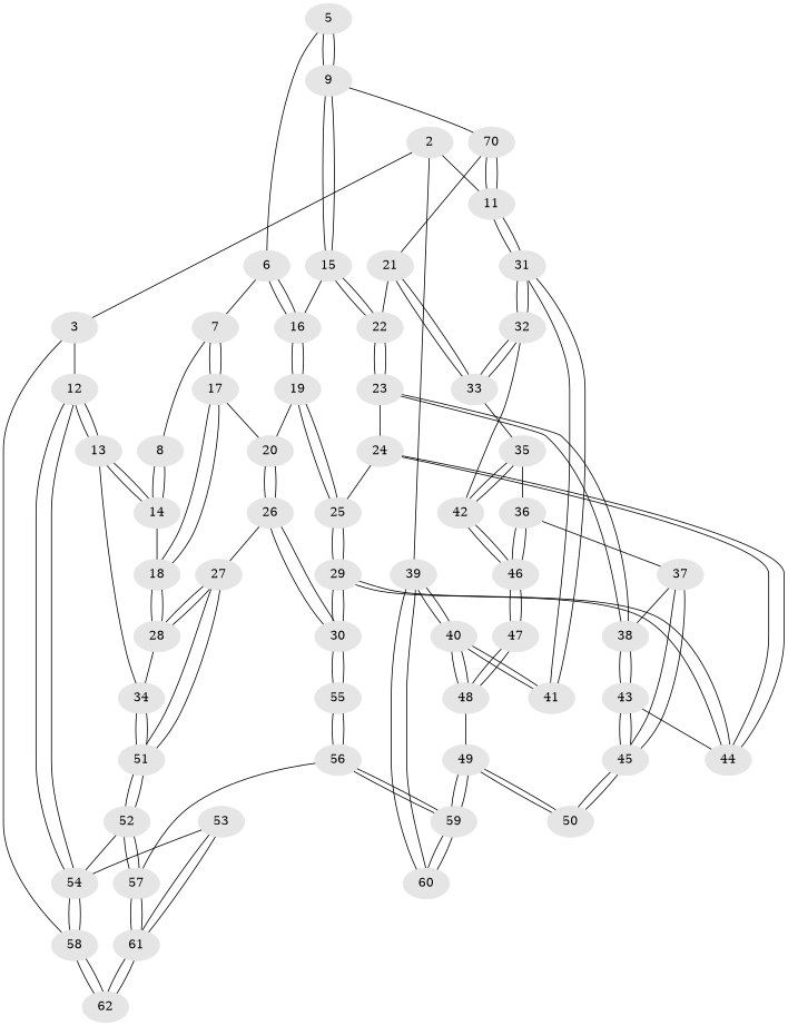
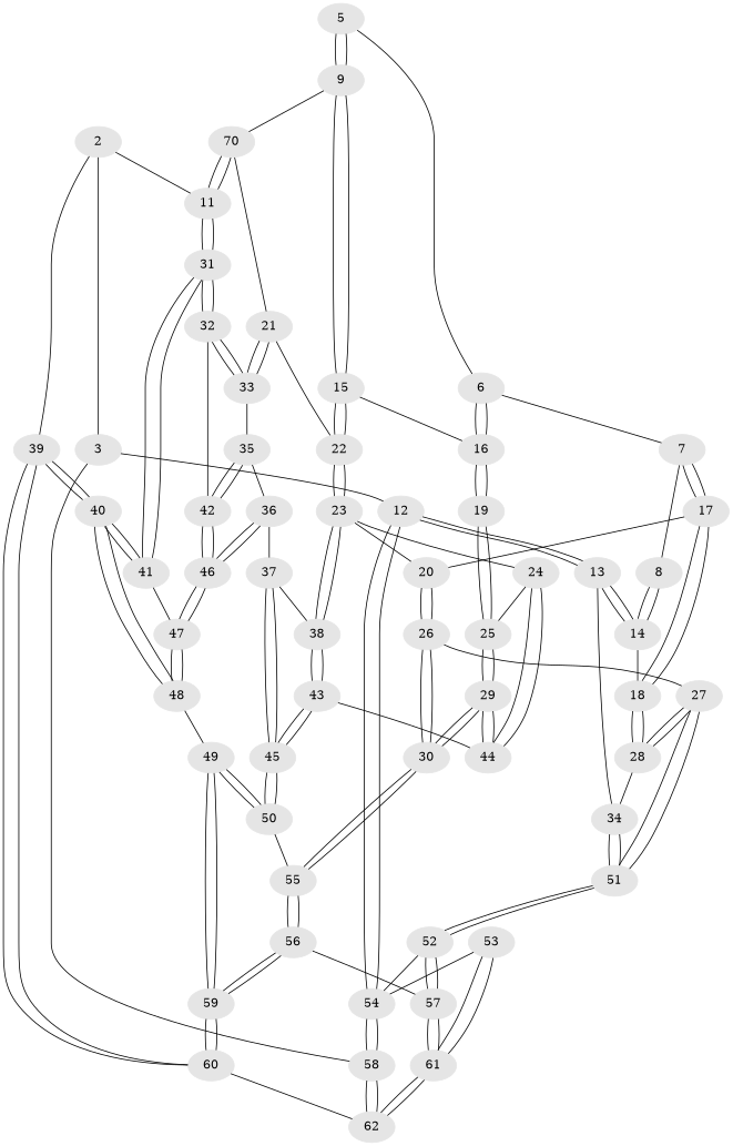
  graph {
    fontname="DejaVu Serif"
    node [color=gray90 fontname="DejaVu Serif" style=filled]
    edge [fontname="DejaVu Serif"]
    2
    3
    11
    39
    5
    6
    9
    12
    58
    31
    40
    60
    13
    54
    62
    8
    14
    7
    16
    n20 [label=70]
    15
    17
    19
    18
    20
    21
    22
    33
    32
    41
    34
    51
    28
    23
    25
    26
    29
    27
    30
    35
    24
    38
    44
    43
    55
    52
    56
    42
    47
    46
    36
    37
    45
    50
    48
    49
    59
    57
    53
    61
    2 -- 3
    2 -- 11
    2 -- 39
    3 -- 12
    3 -- 58
    11 -- 31
    11 -- 31
    39 -- 40
    39 -- 40
    39 -- 60
    39 -- 60
    5 -- 6
    5 -- 9
    5 -- 9
    6 -- 7
    6 -- 16
    6 -- 16
    9 -- n20
    9 -- 15
    9 -- 15
    12 -- 13
    12 -- 13
    12 -- 54
    12 -- 54
    58 -- 62
    58 -- 62
    31 -- 32
    31 -- 32
    31 -- 41
    31 -- 41
    40 -- 41
    40 -- 41
    40 -- 48
    40 -- 48
+   60 -- 62
    13 -- 14
    13 -- 14
    13 -- 34
    54 -- 58
    54 -- 58
    8 -- 14
    8 -- 14
    14 -- 18
    7 -- 8
    7 -- 17
    7 -- 17
    16 -- 19
    16 -- 19
    n20 -- 11
    n20 -- 11
    n20 -- 21
    15 -- 16
    15 -- 22
    15 -- 22
    17 -- 18
    17 -- 18
    17 -- 20
-   19 -- 20
+   23 -- 20
    19 -- 25
    19 -- 25
    18 -- 28
    18 -- 28
    20 -- 26
    20 -- 26
    21 -- 22
    21 -- 33
    21 -- 33
    22 -- 23
    22 -- 23
    33 -- 35
    32 -- 33
    32 -- 33
    32 -- 42
+   41 -- 47
    34 -- 51
    34 -- 51
    51 -- 52
    51 -- 52
    28 -- 34
    23 -- 24
    23 -- 38
    23 -- 38
    25 -- 29
    25 -- 29
    26 -- 27
    26 -- 30
    26 -- 30
    29 -- 30
    29 -- 30
    29 -- 44
    29 -- 44
    27 -- 51
    27 -- 51
    27 -- 28
    27 -- 28
    30 -- 55
    30 -- 55
    35 -- 42
    35 -- 42
    35 -- 36
    24 -- 25
    24 -- 44
    24 -- 44
    38 -- 43
    38 -- 43
    43 -- 44
    43 -- 45
    43 -- 45
    55 -- 56
    55 -- 56
    52 -- 54
    52 -- 57
    52 -- 57
    56 -- 59
    56 -- 59
    56 -- 57
    42 -- 46
    42 -- 46
    47 -- 48
    47 -- 48
    46 -- 47
    46 -- 47
    36 -- 46
    36 -- 46
    36 -- 37
    37 -- 38
    37 -- 45
    37 -- 45
    45 -- 50
    45 -- 50
+   50 -- 55
    48 -- 49
    49 -- 50
    49 -- 50
    49 -- 59
    49 -- 59
    59 -- 60
    59 -- 60
    57 -- 61
    57 -- 61
    53 -- 54
    53 -- 61
    53 -- 61
    61 -- 62
    61 -- 62
  }
